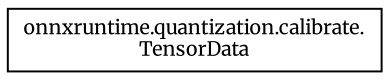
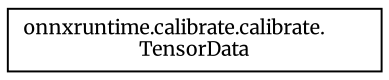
  digraph {
    rankdir=TB
    fontname=Merriweather
-   n1 [color=black fillcolor=white fontname=Merriweather fontsize=10 height=0.2 label="onnxruntime.quantization.calibrate.\lTensorData" shape=record style=filled width=0.4]
+   n1 [color=black fillcolor=white fontname=Merriweather fontsize=10 height=0.2 label="onnxruntime.calibrate.calibrate.\lTensorData" shape=record style=filled width=0.4]
  }
